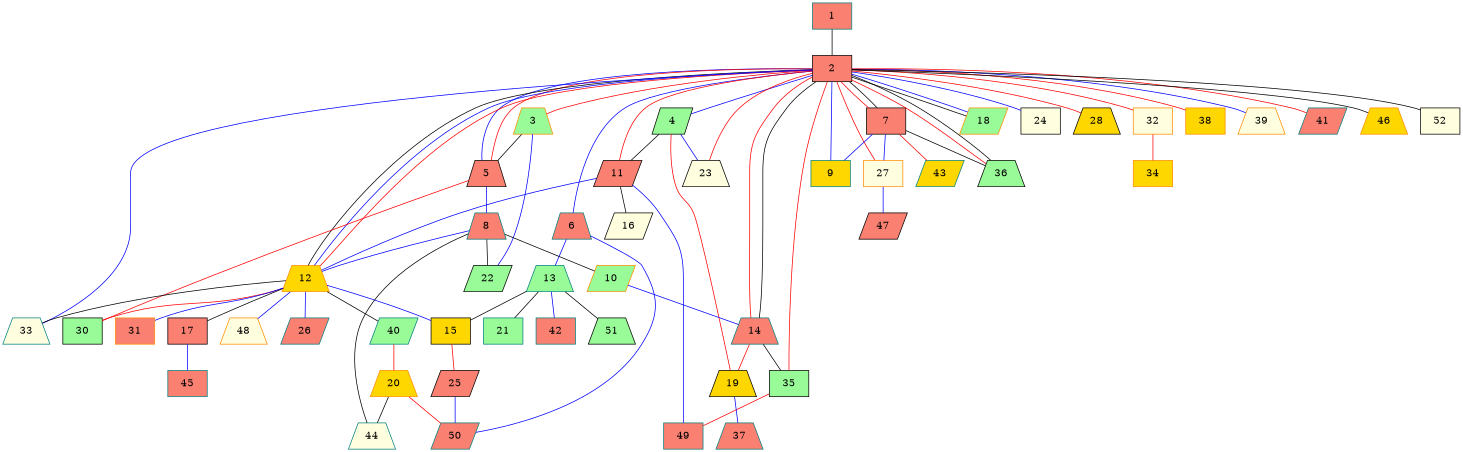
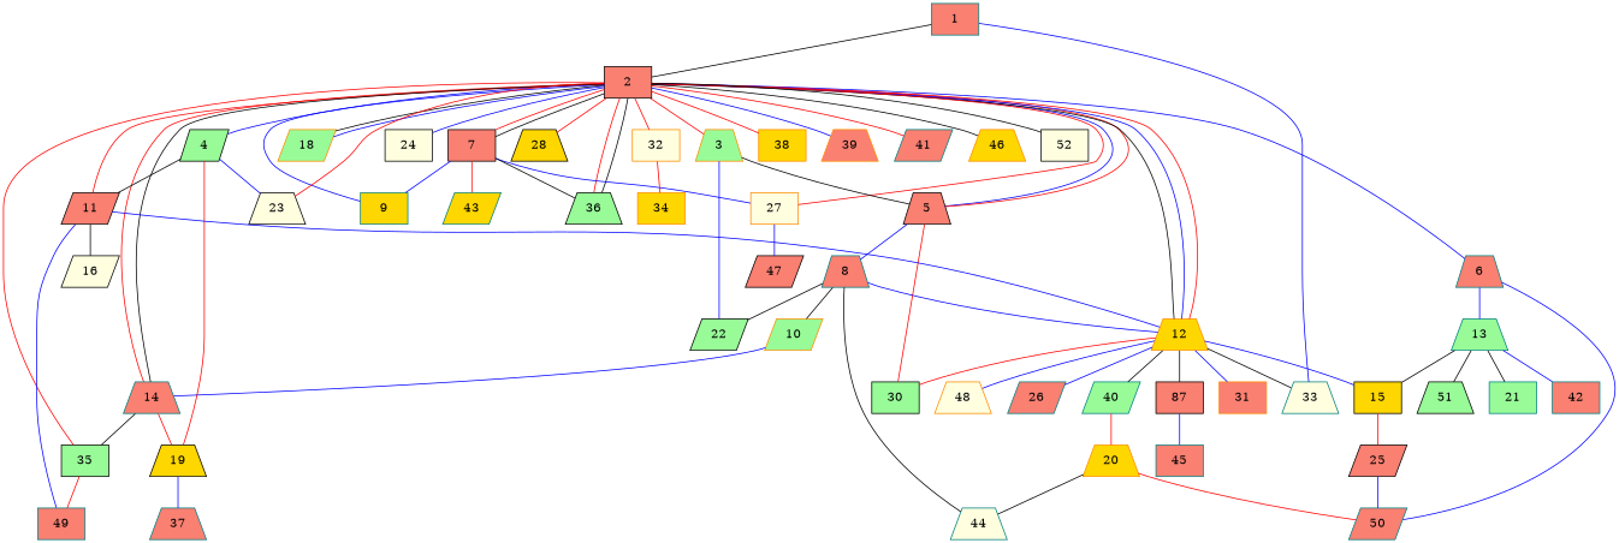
  graph {
    node [color=black fillcolor=salmon shape=box style=filled]
    edge [color=blue]
    1 [color=teal]
    2
    3 [color=darkorange fillcolor=palegreen shape=trapezium]
    4 [fillcolor=palegreen shape=parallelogram]
    5 [shape=trapezium]
    6 [color=teal shape=trapezium]
    7
    9 [color=teal fillcolor=gold]
    11 [shape=parallelogram]
    12 [color=darkorange fillcolor=gold shape=trapezium]
    14 [color=teal shape=trapezium]
    18 [color=darkorange fillcolor=palegreen shape=parallelogram]
    23 [fillcolor=lightyellow shape=trapezium]
    24 [fillcolor=lightyellow]
    27 [color=darkorange fillcolor=lightyellow]
    28 [fillcolor=gold shape=trapezium]
    32 [color=darkorange fillcolor=lightyellow]
    33 [color=teal fillcolor=lightyellow shape=trapezium]
    35 [fillcolor=palegreen]
    36 [fillcolor=palegreen shape=trapezium]
    38 [color=darkorange fillcolor=gold]
-   39 [color=darkorange fillcolor=lightyellow shape=trapezium]
+   39 [color=darkorange shape=trapezium]
    41 [color=teal shape=parallelogram]
    46 [color=darkorange fillcolor=gold shape=trapezium]
    52 [fillcolor=lightyellow]
    22 [fillcolor=palegreen shape=parallelogram]
    19 [fillcolor=gold shape=trapezium]
    8 [color=teal shape=trapezium]
    30 [fillcolor=palegreen]
    13 [color=teal fillcolor=palegreen shape=trapezium]
    50 [color=teal shape=parallelogram]
    43 [color=teal fillcolor=gold shape=parallelogram]
    16 [fillcolor=lightyellow shape=parallelogram]
    49 [color=teal]
    15 [fillcolor=gold]
-   17
+   17 [label=87]
    26 [color=teal shape=parallelogram]
    31 [color=darkorange]
    40 [color=teal fillcolor=palegreen shape=parallelogram]
    48 [color=darkorange fillcolor=lightyellow shape=trapezium]
    47 [shape=parallelogram]
    34 [color=darkorange fillcolor=gold]
    37 [color=teal shape=trapezium]
    10 [color=darkorange fillcolor=palegreen shape=parallelogram]
    44 [color=teal fillcolor=lightyellow shape=trapezium]
    21 [color=teal fillcolor=palegreen]
    42 [color=teal]
    51 [fillcolor=palegreen shape=trapezium]
    25 [shape=parallelogram]
    45 [color=teal]
    20 [color=darkorange fillcolor=gold shape=trapezium]
    1 -- 2 [color=black]
    2 -- 3 [color=red]
    2 -- 4
    2 -- 5
    2 -- 5 [color=red]
    2 -- 6
    2 -- 7 [color=red]
    2 -- 7 [color=black]
    2 -- 9
    2 -- 11 [color=red]
    2 -- 12 [color=black]
    2 -- 12
    2 -- 12 [color=red]
    2 -- 14 [color=red]
    2 -- 14 [color=black]
    2 -- 18 [color=black]
    2 -- 18
    2 -- 23 [color=red]
    2 -- 24
    2 -- 27 [color=red]
    2 -- 28 [color=red]
    2 -- 32 [color=red]
-   2 -- 33
+   1 -- 33
    2 -- 35 [color=red]
    2 -- 36 [color=red]
    2 -- 36 [color=black]
    2 -- 38 [color=red]
    2 -- 39
    2 -- 41 [color=red]
    2 -- 46 [color=black]
    2 -- 52 [color=black]
    3 -- 5 [color=black]
    3 -- 22
    4 -- 11 [color=black]
    4 -- 23
    4 -- 19 [color=red]
    5 -- 8
    5 -- 30 [color=red]
    6 -- 13
    6 -- 50
    7 -- 9
    7 -- 27
    7 -- 36 [color=black]
    7 -- 43 [color=red]
    11 -- 12
    11 -- 16 [color=black]
    11 -- 49
    12 -- 33 [color=black]
    12 -- 30 [color=red]
    12 -- 15
    12 -- 17 [color=black]
    12 -- 26
    12 -- 31
    12 -- 40 [color=black]
    12 -- 48
    14 -- 35 [color=black]
    14 -- 19 [color=red]
    27 -- 47
    32 -- 34 [color=red]
    35 -- 49 [color=red]
    19 -- 37
    8 -- 12
    8 -- 22 [color=black]
    8 -- 10 [color=black]
    8 -- 44 [color=black]
    13 -- 15 [color=black]
    13 -- 21 [color=black]
    13 -- 42
    13 -- 51 [color=black]
    15 -- 25 [color=red]
    17 -- 45
    40 -- 20 [color=red]
    10 -- 14
    25 -- 50
    20 -- 50 [color=red]
    20 -- 44 [color=black]
  }
